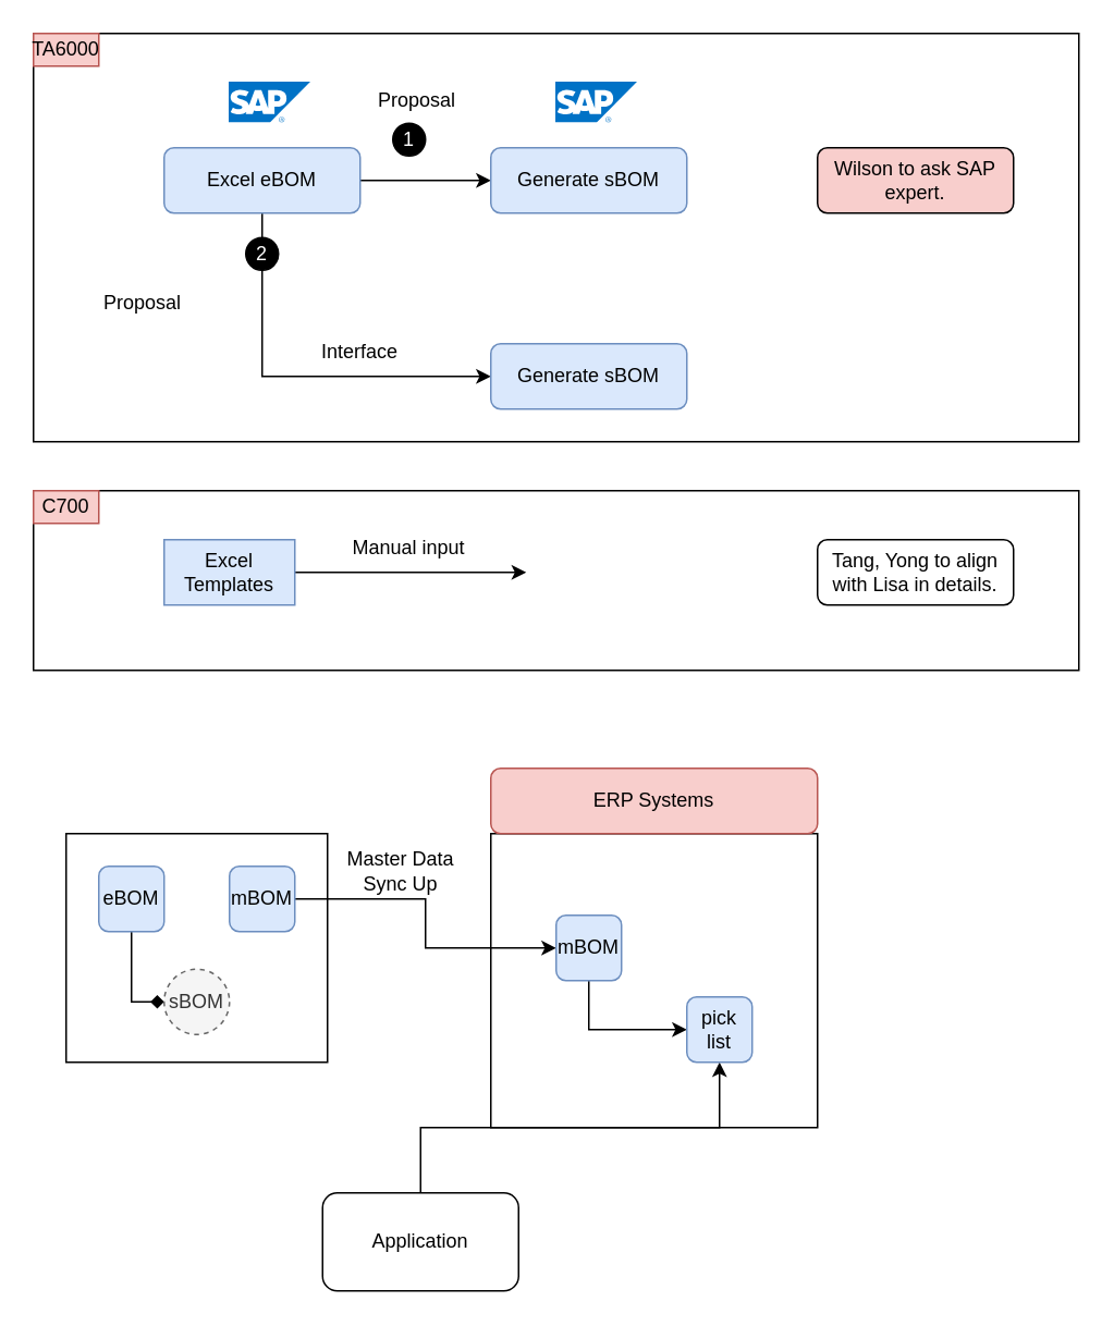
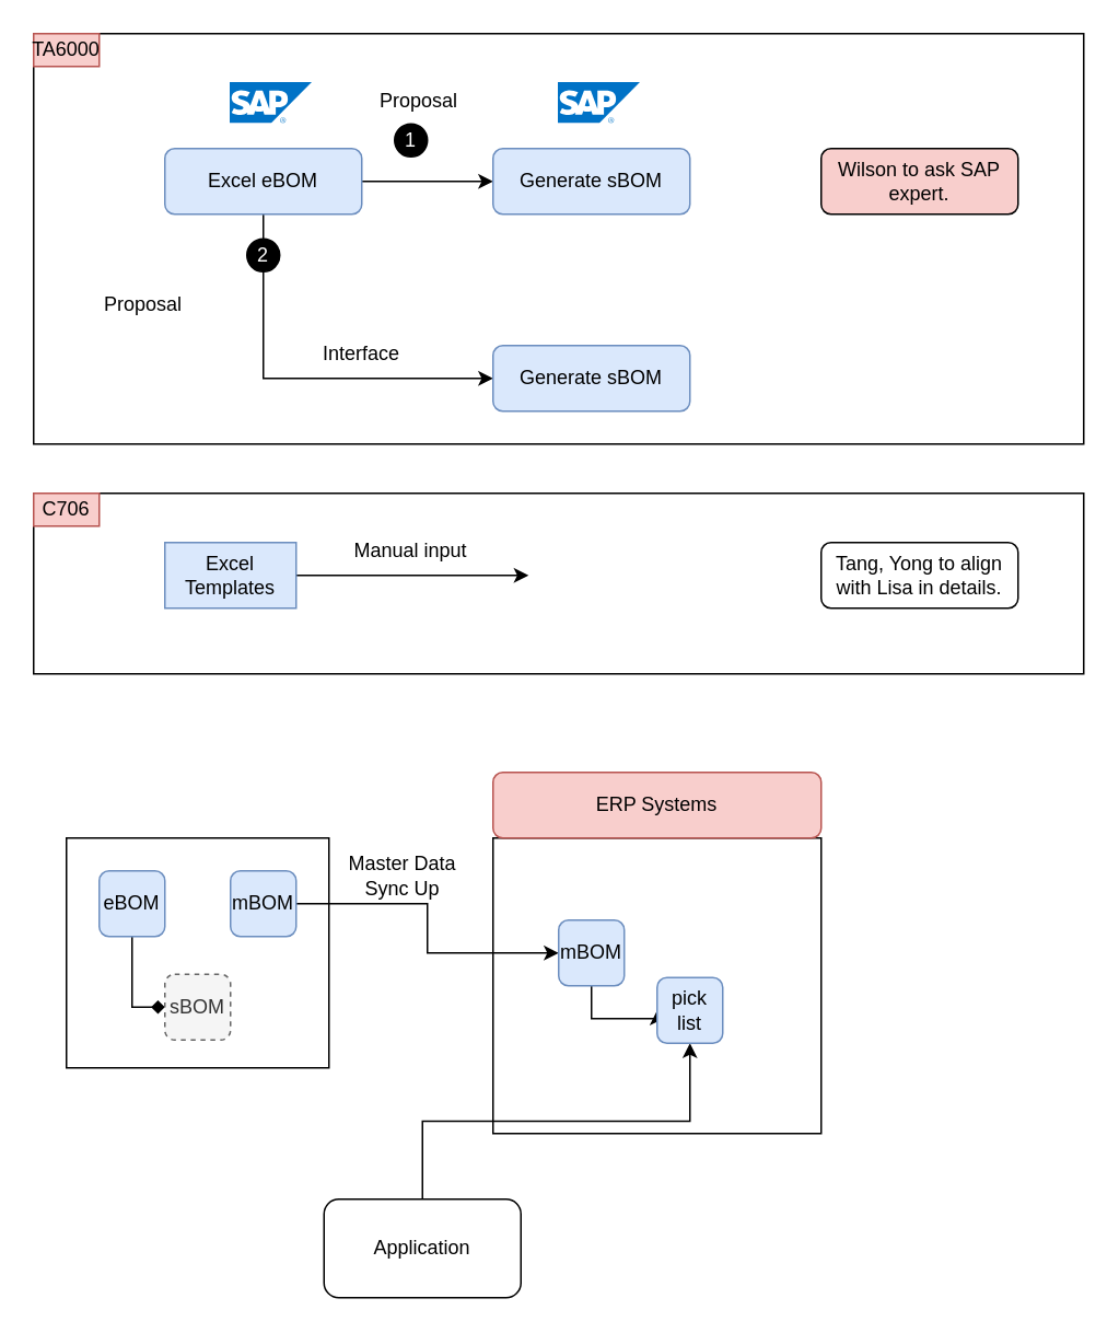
  <mxCell id="0" />
  <mxCell id="1" parent="0" />
  <mxCell id="2" value="" style="rounded=0;whiteSpace=wrap;html=1;" vertex="1" parent="1"><mxGeometry x="300" y="510" width="200" height="180" as="geometry" /></mxCell>
  <mxCell id="3" value="" style="rounded=0;whiteSpace=wrap;html=1;" vertex="1" parent="1"><mxGeometry x="40" y="510" width="160" height="140" as="geometry" /></mxCell>
  <mxCell id="4" value="" style="rounded=0;whiteSpace=wrap;html=1;" vertex="1" parent="1"><mxGeometry x="20" y="300" width="640" height="110" as="geometry" /></mxCell>
  <mxCell id="5" value="" style="rounded=0;whiteSpace=wrap;html=1;" vertex="1" parent="1"><mxGeometry x="20" y="20" width="640" height="250" as="geometry" /></mxCell>
  <mxCell id="6" style="edgeStyle=orthogonalEdgeStyle;rounded=0;orthogonalLoop=1;jettySize=auto;html=1;exitX=1;exitY=0.5;exitDx=0;exitDy=0;entryX=0;entryY=0.5;entryDx=0;entryDy=0;" edge="1" parent="1" source="8" target="10"><mxGeometry relative="1" as="geometry" /></mxCell>
  <mxCell id="7" style="edgeStyle=orthogonalEdgeStyle;rounded=0;orthogonalLoop=1;jettySize=auto;html=1;exitX=0.5;exitY=1;exitDx=0;exitDy=0;entryX=0;entryY=0.5;entryDx=0;entryDy=0;" edge="1" parent="1" source="8" target="15"><mxGeometry relative="1" as="geometry" /></mxCell>
  <mxCell id="8" value="Excel eBOM" style="rounded=1;whiteSpace=wrap;html=1;fillColor=#dae8fc;strokeColor=#6c8ebf;" vertex="1" parent="1"><mxGeometry x="100" y="90" width="120" height="40" as="geometry" /></mxCell>
  <mxCell id="9" value="" style="image;sketch=0;aspect=fixed;html=1;points=[];align=center;fontSize=12;image=img/lib/mscae/SAP_HANA_on_Azure.svg;" vertex="1" parent="1"><mxGeometry x="140" y="50" width="50" height="25" as="geometry" /></mxCell>
  <mxCell id="10" value="Generate sBOM" style="rounded=1;whiteSpace=wrap;html=1;fillColor=#dae8fc;strokeColor=#6c8ebf;" vertex="1" parent="1"><mxGeometry x="300" y="90" width="120" height="40" as="geometry" /></mxCell>
  <mxCell id="11" value="" style="image;sketch=0;aspect=fixed;html=1;points=[];align=center;fontSize=12;image=img/lib/mscae/SAP_HANA_on_Azure.svg;" vertex="1" parent="1"><mxGeometry x="340" y="50" width="50" height="25" as="geometry" /></mxCell>
  <mxCell id="12" value="TA6000" style="text;html=1;strokeColor=#b85450;fillColor=#f8cecc;align=center;verticalAlign=middle;whiteSpace=wrap;rounded=0;" vertex="1" parent="1"><mxGeometry x="20" y="20" width="40" height="20" as="geometry" /></mxCell>
  <mxCell id="13" value="Wilson to ask SAP expert." style="rounded=1;whiteSpace=wrap;html=1;fillColor=#f8cecc;" vertex="1" parent="1"><mxGeometry x="500" y="90" width="120" height="40" as="geometry" /></mxCell>
  <mxCell id="14" value="" style="shape=image;html=1;verticalAlign=top;verticalLabelPosition=bottom;labelBackgroundColor=#ffffff;imageAspect=0;aspect=fixed;image=https://cdn4.iconfinder.com/data/icons/meBaze-Freebies/128/faq.png" vertex="1" parent="1"><mxGeometry x="610" y="75" width="20" height="20" as="geometry" /></mxCell>
  <mxCell id="15" value="Generate sBOM" style="rounded=1;whiteSpace=wrap;html=1;fillColor=#dae8fc;strokeColor=#6c8ebf;" vertex="1" parent="1"><mxGeometry x="300" y="210" width="120" height="40" as="geometry" /></mxCell>
  <mxCell id="16" value="Interface" style="text;html=1;strokeColor=none;fillColor=none;align=center;verticalAlign=middle;whiteSpace=wrap;rounded=0;" vertex="1" parent="1"><mxGeometry x="190" y="200" width="60" height="30" as="geometry" /></mxCell>
  <mxCell id="17" value="" style="shape=image;imageAspect=0;aspect=fixed;verticalLabelPosition=bottom;verticalAlign=top;image=https://ts1.cn.mm.bing.net/th/id/R-C.43697905118d52f5a525d62eca37a11c?rik=lwRQe00s7bpWvw&amp;riu=http%3a%2f%2f3hti.com%2fwp-content%2fuploads%2f2016%2f07%2fwindchill-color.png&amp;ehk=FBJq0rAakGmN%2fmucyvwVkp1Deg4MugauScgNJL1iRpc%3d&amp;risl=&amp;pid=ImgRaw&amp;r=0;" vertex="1" parent="1"><mxGeometry x="316.66" y="180" width="86.67" height="20" as="geometry" /></mxCell>
  <mxCell id="18" style="edgeStyle=orthogonalEdgeStyle;rounded=0;orthogonalLoop=1;jettySize=auto;html=1;exitX=1;exitY=0.5;exitDx=0;exitDy=0;entryX=0;entryY=0.5;entryDx=0;entryDy=0;" edge="1" parent="1" source="19" target="20"><mxGeometry relative="1" as="geometry" /></mxCell>
  <mxCell id="19" value="Excel Templates" style="whiteSpace=wrap;html=1;fillColor=#dae8fc;strokeColor=#6c8ebf;rounded=0;" vertex="1" parent="1"><mxGeometry x="100" y="330" width="80" height="40" as="geometry" /></mxCell>
  <mxCell id="20" value="" style="shape=image;imageAspect=0;aspect=fixed;verticalLabelPosition=bottom;verticalAlign=top;image=https://ts1.cn.mm.bing.net/th/id/R-C.43697905118d52f5a525d62eca37a11c?rik=lwRQe00s7bpWvw&amp;riu=http%3a%2f%2f3hti.com%2fwp-content%2fuploads%2f2016%2f07%2fwindchill-color.png&amp;ehk=FBJq0rAakGmN%2fmucyvwVkp1Deg4MugauScgNJL1iRpc%3d&amp;risl=&amp;pid=ImgRaw&amp;r=0;" vertex="1" parent="1"><mxGeometry x="321.67" y="340" width="86.67" height="20" as="geometry" /></mxCell>
  <mxCell id="21" value="Tang, Yong to align with Lisa in details." style="rounded=1;whiteSpace=wrap;html=1;" vertex="1" parent="1"><mxGeometry x="500" y="330" width="120" height="40" as="geometry" /></mxCell>
  <mxCell id="22" value="" style="shape=image;html=1;verticalAlign=top;verticalLabelPosition=bottom;labelBackgroundColor=#ffffff;imageAspect=0;aspect=fixed;image=https://cdn4.iconfinder.com/data/icons/meBaze-Freebies/128/faq.png" vertex="1" parent="1"><mxGeometry x="610" y="315" width="20" height="20" as="geometry" /></mxCell>
- <mxCell id="23" value="C700" style="text;html=1;strokeColor=#b85450;fillColor=#f8cecc;align=center;verticalAlign=middle;whiteSpace=wrap;rounded=0;" vertex="1" parent="1"><mxGeometry x="20" y="300" width="40" height="20" as="geometry" /></mxCell>
+ <mxCell id="23" value="C706" style="text;html=1;strokeColor=#b85450;fillColor=#f8cecc;align=center;verticalAlign=middle;whiteSpace=wrap;rounded=0;" vertex="1" parent="1"><mxGeometry x="20" y="300" width="40" height="20" as="geometry" /></mxCell>
  <mxCell id="24" value="1" style="ellipse;whiteSpace=wrap;html=1;aspect=fixed;fillColor=#000000;fontColor=#FFFFFF;" vertex="1" parent="1"><mxGeometry x="240" y="75" width="20" height="20" as="geometry" /></mxCell>
  <mxCell id="25" value="2" style="ellipse;whiteSpace=wrap;html=1;aspect=fixed;fillColor=#000000;fontColor=#FFFFFF;" vertex="1" parent="1"><mxGeometry x="150" y="145" width="20" height="20" as="geometry" /></mxCell>
  <mxCell id="26" value="Proposal" style="text;html=1;strokeColor=none;fillColor=none;align=center;verticalAlign=middle;whiteSpace=wrap;rounded=0;" vertex="1" parent="1"><mxGeometry x="225" y="46" width="60" height="30" as="geometry" /></mxCell>
  <mxCell id="27" value="Proposal" style="text;html=1;strokeColor=none;fillColor=none;align=center;verticalAlign=middle;whiteSpace=wrap;rounded=0;" vertex="1" parent="1"><mxGeometry x="56.66" y="170" width="60" height="30" as="geometry" /></mxCell>
  <mxCell id="28" value="Manual input" style="text;html=1;strokeColor=none;fillColor=none;align=center;verticalAlign=middle;whiteSpace=wrap;rounded=0;" vertex="1" parent="1"><mxGeometry x="210" y="320" width="80" height="30" as="geometry" /></mxCell>
  <mxCell id="29" value="" style="shape=image;imageAspect=0;aspect=fixed;verticalLabelPosition=bottom;verticalAlign=top;image=https://ts1.cn.mm.bing.net/th/id/R-C.43697905118d52f5a525d62eca37a11c?rik=lwRQe00s7bpWvw&amp;riu=http%3a%2f%2f3hti.com%2fwp-content%2fuploads%2f2016%2f07%2fwindchill-color.png&amp;ehk=FBJq0rAakGmN%2fmucyvwVkp1Deg4MugauScgNJL1iRpc%3d&amp;risl=&amp;pid=ImgRaw&amp;r=0;" vertex="1" parent="1"><mxGeometry x="76.66" y="480" width="86.67" height="20" as="geometry" /></mxCell>
  <mxCell id="30" style="edgeStyle=orthogonalEdgeStyle;rounded=0;orthogonalLoop=1;jettySize=auto;html=1;exitX=0.5;exitY=1;exitDx=0;exitDy=0;entryX=0;entryY=0.5;entryDx=0;entryDy=0;endArrow=diamond;" edge="1" parent="1" source="31" target="34"><mxGeometry relative="1" as="geometry" /></mxCell>
  <mxCell id="31" value="eBOM" style="rounded=1;whiteSpace=wrap;html=1;fillColor=#dae8fc;strokeColor=#6c8ebf;" vertex="1" parent="1"><mxGeometry x="60" y="530" width="40" height="40" as="geometry" /></mxCell>
  <mxCell id="32" style="edgeStyle=orthogonalEdgeStyle;rounded=0;orthogonalLoop=1;jettySize=auto;html=1;exitX=1;exitY=0.5;exitDx=0;exitDy=0;entryX=0;entryY=0.5;entryDx=0;entryDy=0;" edge="1" parent="1" source="33" target="36"><mxGeometry relative="1" as="geometry" /></mxCell>
  <mxCell id="33" value="mBOM" style="rounded=1;whiteSpace=wrap;html=1;fillColor=#dae8fc;strokeColor=#6c8ebf;" vertex="1" parent="1"><mxGeometry x="140" y="530" width="40" height="40" as="geometry" /></mxCell>
- <mxCell id="34" value="sBOM" style="ellipse;whiteSpace=wrap;html=1;fillColor=#f5f5f5;strokeColor=#666666;fontColor=#333333;dashed=1;" vertex="1" parent="1"><mxGeometry x="100" y="593" width="40" height="40" as="geometry" /></mxCell>
+ <mxCell id="34" value="sBOM" style="rounded=1;whiteSpace=wrap;html=1;fillColor=#f5f5f5;strokeColor=#666666;fontColor=#333333;dashed=1;" vertex="1" parent="1"><mxGeometry x="100" y="593" width="40" height="40" as="geometry" /></mxCell>
  <mxCell id="35" style="edgeStyle=orthogonalEdgeStyle;rounded=0;orthogonalLoop=1;jettySize=auto;html=1;exitX=0.5;exitY=1;exitDx=0;exitDy=0;entryX=0;entryY=0.5;entryDx=0;entryDy=0;" edge="1" parent="1" source="36" target="41"><mxGeometry relative="1" as="geometry" /></mxCell>
  <mxCell id="36" value="mBOM" style="rounded=1;whiteSpace=wrap;html=1;fillColor=#dae8fc;strokeColor=#6c8ebf;" vertex="1" parent="1"><mxGeometry x="339.99" y="560" width="40" height="40" as="geometry" /></mxCell>
  <mxCell id="37" value="Master Data Sync Up" style="text;html=1;strokeColor=none;fillColor=none;align=center;verticalAlign=middle;whiteSpace=wrap;rounded=0;" vertex="1" parent="1"><mxGeometry x="210" y="518" width="70" height="30" as="geometry" /></mxCell>
  <mxCell id="38" value="ERP Systems" style="rounded=1;whiteSpace=wrap;html=1;fillColor=#f8cecc;strokeColor=#b85450;" vertex="1" parent="1"><mxGeometry x="300" y="470" width="200" height="40" as="geometry" /></mxCell>
  <mxCell id="39" style="edgeStyle=orthogonalEdgeStyle;rounded=0;orthogonalLoop=1;jettySize=auto;html=1;exitX=0.5;exitY=0;exitDx=0;exitDy=0;" edge="1" parent="1" source="40" target="41"><mxGeometry relative="1" as="geometry" /></mxCell>
  <mxCell id="40" value="Application" style="rounded=1;whiteSpace=wrap;html=1;" vertex="1" parent="1"><mxGeometry x="197" y="730" width="120" height="60" as="geometry" /></mxCell>
- <mxCell id="41" value="pick list" style="rounded=1;whiteSpace=wrap;html=1;fillColor=#dae8fc;strokeColor=#6c8ebf;" vertex="1" parent="1"><mxGeometry x="420" y="610" width="40" height="40" as="geometry" /></mxCell>
+ <mxCell id="41" value="pick list" style="rounded=1;whiteSpace=wrap;html=1;fillColor=#dae8fc;strokeColor=#6c8ebf;" vertex="1" parent="1"><mxGeometry x="400" y="595" width="40" height="40" as="geometry" /></mxCell>
